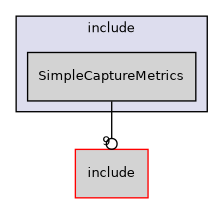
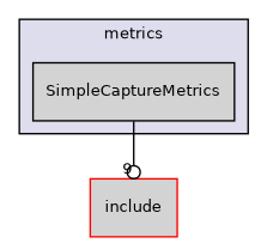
  digraph {
    compound=true
    node [fillcolor=lightgrey fontname=Helvetica fontsize=10 shape=box style=filled]
    n1 [label=SimpleCaptureMetrics pencolor=black]
    n2 [color=red label=include]
    subgraph cluster_1 {
      bgcolor="#ddddee"
      fontname=Helvetica
      fontsize=10
-     label=include
+     label=metrics
      pencolor=black
      n1
    }
    n1 -> n2 [headlabel=9 labeldistance=1.5 labelfontname=Helvetica labelfontsize=10 arrowhead=odot]
  }
